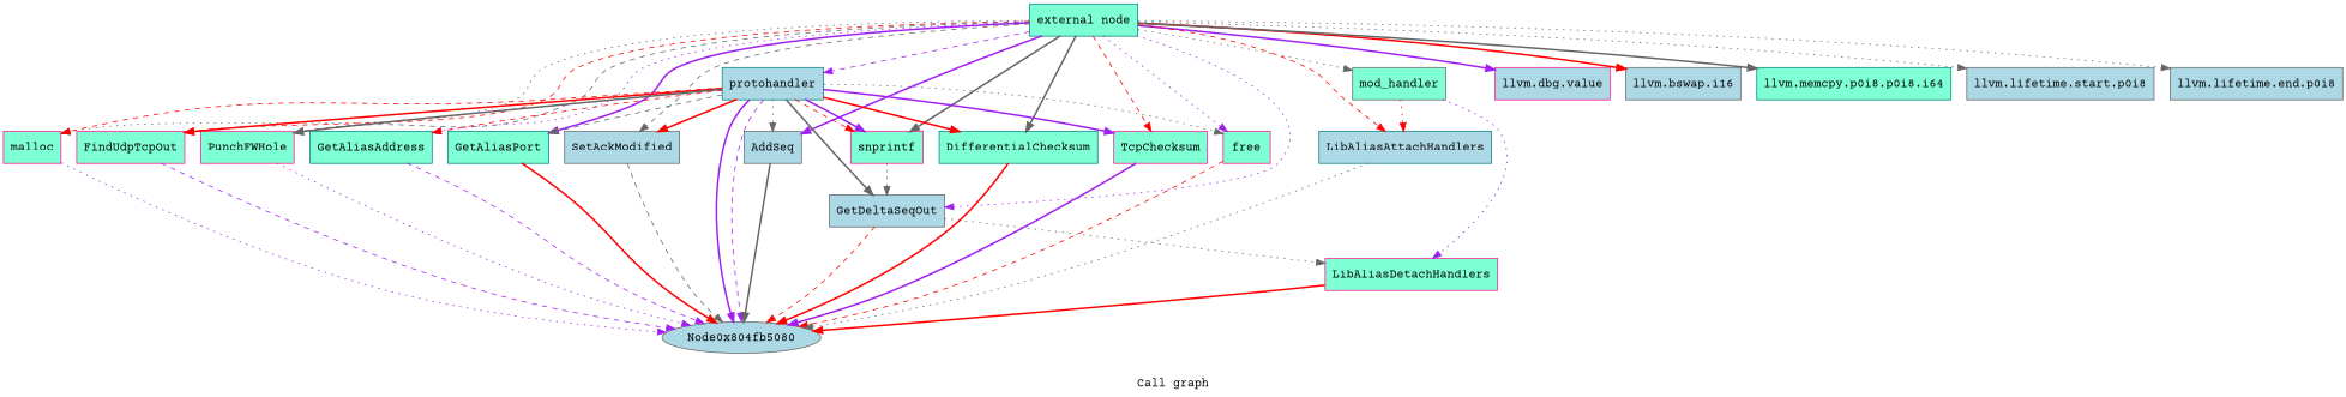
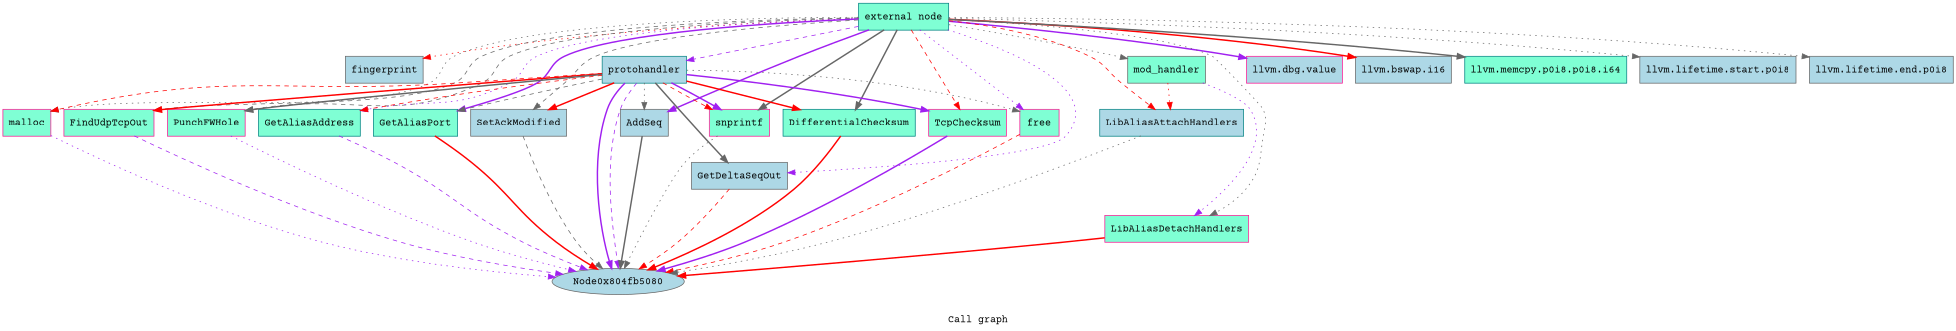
  digraph {
    fontname="Courier Prime"
    label="Call graph"
    node [color=gray40 fillcolor=aquamarine fontname="Courier Prime" shape=record style=filled]
    edge [color=gray40 fontname="Courier Prime" style=bold]
    n1 [color=teal label="{external node}"]
+   n2 [fillcolor=lightblue label="{fingerprint}"]
    n3 [color=teal fillcolor=lightblue label="{protohandler}"]
    n4 [color=deeppink fillcolor=lightblue label="{llvm.dbg.value}"]
    n5 [color=deeppink label="{malloc}"]
    n6 [fillcolor=lightblue label="{llvm.bswap.i16}"]
    n7 [color=deeppink label="{FindUdpTcpOut}"]
    n8 [color=deeppink label="{PunchFWHole}"]
    n9 [color=teal label="{GetAliasAddress}"]
    n10 [color=deeppink label="{snprintf}"]
    n11 [color=teal label="{GetAliasPort}"]
    n12 [color=teal label="{llvm.memcpy.p0i8.p0i8.i64}"]
    n13 [fillcolor=lightblue label="{SetAckModified}"]
    n14 [fillcolor=lightblue label="{GetDeltaSeqOut}"]
    n15 [fillcolor=lightblue label="{AddSeq}"]
    n16 [fillcolor=lightblue label="{llvm.lifetime.start.p0i8}"]
    n17 [color=teal label="{DifferentialChecksum}"]
    n18 [fillcolor=lightblue label="{llvm.lifetime.end.p0i8}"]
    n19 [color=deeppink label="{TcpChecksum}"]
    n20 [color=deeppink label="{free}"]
    n21 [label="{mod_handler}"]
    n22 [color=teal fillcolor=lightblue label="{LibAliasAttachHandlers}"]
    n23 [color=deeppink label="{LibAliasDetachHandlers}"]
    Node0x804fb5080 [fillcolor=lightblue shape=""]
+   n1 -> n2 [color=red style=dotted]
    n1 -> n3 [color=purple style=dashed]
    n1 -> n4 [color=purple]
    n1 -> n5 [style=dotted]
    n1 -> n6 [color=red]
-   n1 -> n7 [color=red style=dashed]
+   n1 -> n7 [style=dashed]
    n1 -> n8 [style=dashed]
    n1 -> n9 [color=purple style=dotted]
    n1 -> n10
    n1 -> n11 [color=purple]
    n1 -> n12
    n1 -> n13 [style=dashed]
    n1 -> n14 [color=purple style=dotted]
    n1 -> n15 [color=purple]
    n1 -> n16 [style=dotted]
    n1 -> n17
    n1 -> n18 [style=dotted]
    n1 -> n19 [color=red style=dashed]
    n1 -> n20 [color=purple style=dotted]
    n1 -> n21 [style=dotted]
    n1 -> n22 [color=red style=dashed]
-   n14 -> n23 [style=dotted]
+   n1 -> n23 [style=dotted]
    n3 -> n5 [color=red style=dashed]
    n3 -> n7 [color=red]
    n3 -> n8
    n3 -> n9 [color=red style=dashed]
    n3 -> n10 [color=red style=dashed]
    n3 -> n10 [color=purple]
    n3 -> n11 [style=dashed]
    n3 -> n13 [color=red]
    n3 -> n14
    n3 -> n15 [style=dotted]
    n3 -> n17 [color=red]
    n3 -> n19 [color=purple]
    n3 -> n20 [style=dotted]
    n3 -> Node0x804fb5080 [color=purple]
    n3 -> Node0x804fb5080 [color=purple style=dashed]
    n5 -> Node0x804fb5080 [color=purple style=dotted]
    n7 -> Node0x804fb5080 [color=purple style=dashed]
    n8 -> Node0x804fb5080 [color=purple style=dotted]
    n9 -> Node0x804fb5080 [color=purple style=dashed]
-   n10 -> n14 [style=dotted]
+   n10 -> Node0x804fb5080 [style=dotted]
    n11 -> Node0x804fb5080 [color=red]
    n13 -> Node0x804fb5080 [style=dashed]
    n14 -> Node0x804fb5080 [color=red style=dashed]
    n15 -> Node0x804fb5080
    n17 -> Node0x804fb5080 [color=red]
    n19 -> Node0x804fb5080 [color=purple]
    n20 -> Node0x804fb5080 [color=red style=dashed]
    n21 -> n22 [color=red style=dotted]
    n21 -> n23 [color=purple style=dotted]
    n22 -> Node0x804fb5080 [style=dotted]
    n23 -> Node0x804fb5080 [color=red]
  }
